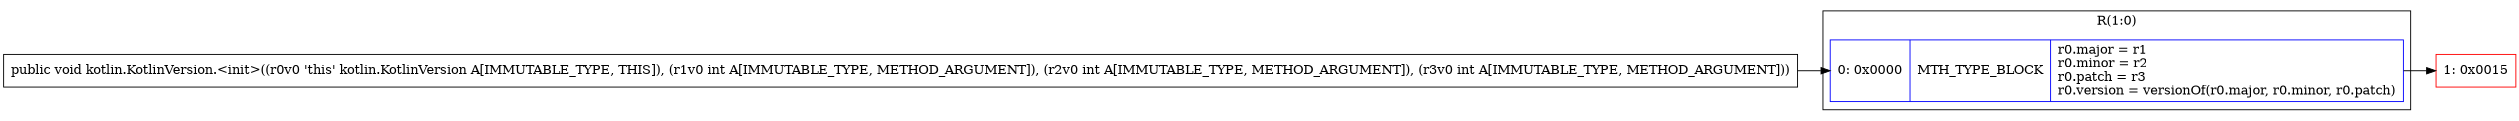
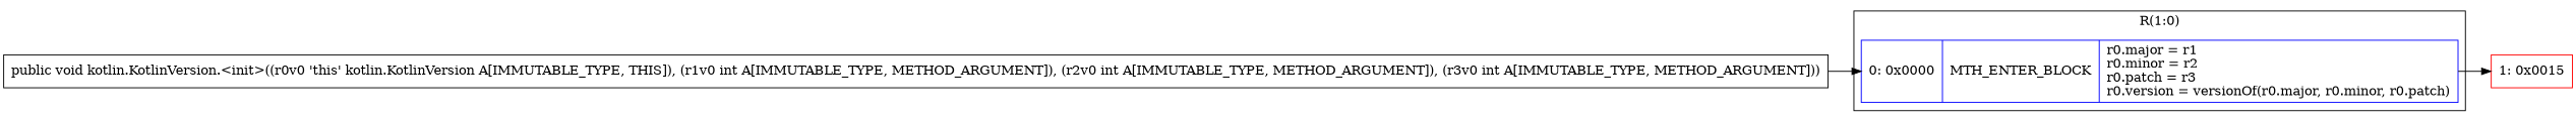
  digraph {
    rankdir=LR
    node [shape=record]
-   n1 [color=blue label="{0\:\ 0x0000|MTH_TYPE_BLOCK\l|r0.major = r1\lr0.minor = r2\lr0.patch = r3\lr0.version = versionOf(r0.major, r0.minor, r0.patch)\l}"]
+   n1 [color=blue label="{0\:\ 0x0000|MTH_ENTER_BLOCK\l|r0.major = r1\lr0.minor = r2\lr0.patch = r3\lr0.version = versionOf(r0.major, r0.minor, r0.patch)\l}"]
    n2 [color=red label="{1\:\ 0x0015}"]
    n3 [label="{public void kotlin.KotlinVersion.\<init\>((r0v0 'this' kotlin.KotlinVersion A[IMMUTABLE_TYPE, THIS]), (r1v0 int A[IMMUTABLE_TYPE, METHOD_ARGUMENT]), (r2v0 int A[IMMUTABLE_TYPE, METHOD_ARGUMENT]), (r3v0 int A[IMMUTABLE_TYPE, METHOD_ARGUMENT])) }"]
    subgraph cluster_1 {
      label="R(1:0)"
      n1
    }
    n1 -> n2
    n3 -> n1
  }
